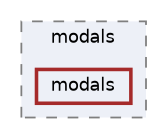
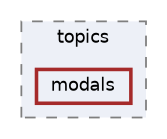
  digraph {
    compound=true
    n1 [color=brown fillcolor="#edf0f7" fontname=Helvetica fontsize=10 height=0.2 label=modals shape=box style="filled,bold" width=0.4]
    subgraph cluster_1 {
      bgcolor="#edf0f7"
      fontname=Helvetica
      fontsize=10
-     label=modals
+     label=topics
      pencolor=grey50
      style="filled,dashed"
      n1
    }
  }
